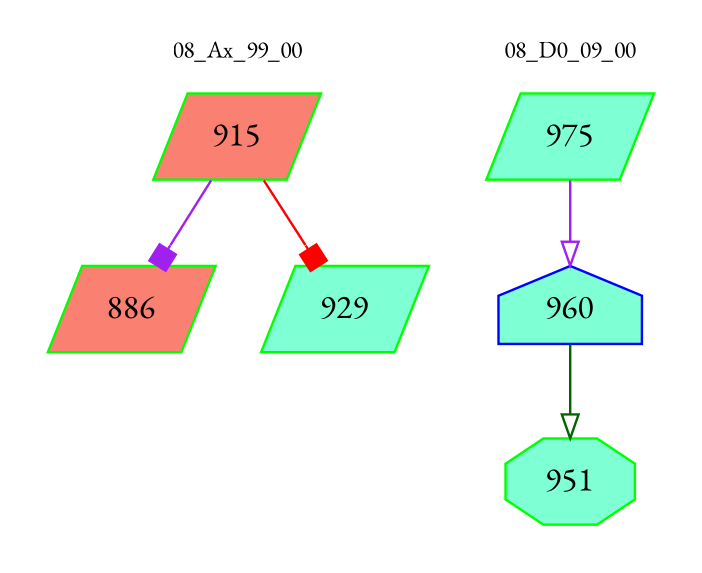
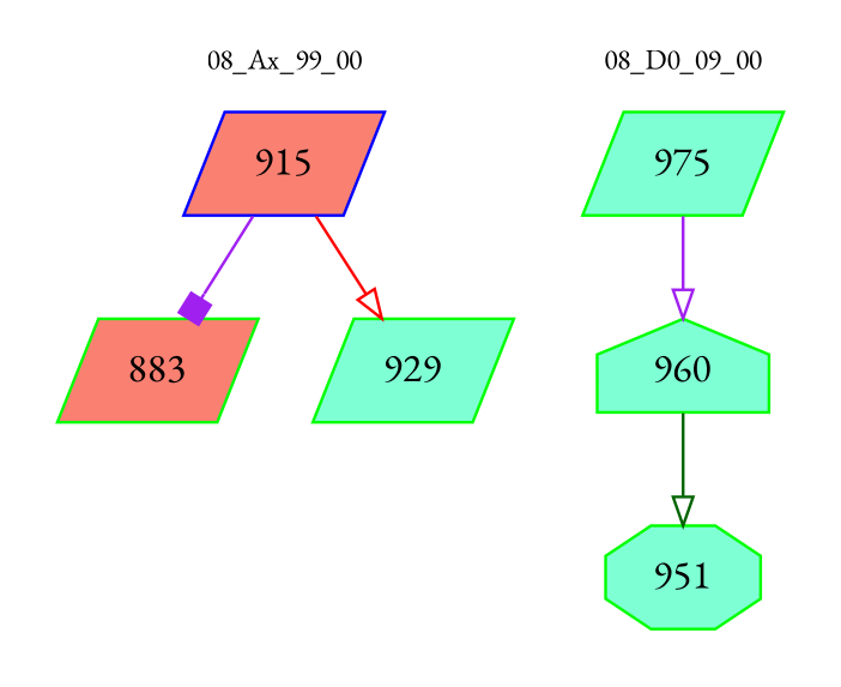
  digraph {
    fontname="EB Garamond"
    node [color=green fillcolor=aquamarine fontname="EB Garamond" shape=parallelogram style=filled]
    edge [arrowhead=box color=purple fontname="EB Garamond"]
-   n1 [fillcolor=salmon label=915]
-   n2 [fillcolor=salmon label=886]
+   n1 [color=blue fillcolor=salmon label=915]
+   n2 [fillcolor=salmon label=883]
    n3 [label=929]
-   n4 [color=blue label=960 shape=house]
+   n4 [label=960 shape=house]
    n5 [label=951 shape=octagon]
    n6 [label=975]
    subgraph cluster_1 {
      color=white
      fontsize=10
      label="08_Ax_99_00"
      n1
      n2
      n3
    }
    subgraph cluster_2 {
      color=white
      fontsize=10
      label="08_D0_09_00"
      n4
      n5
      n6
    }
    n1 -> n2
-   n1 -> n3 [color=red]
+   n1 -> n3 [arrowhead=onormal color=red]
    n4 -> n5 [arrowhead=onormal color=darkgreen]
    n6 -> n4 [arrowhead=onormal]
  }
